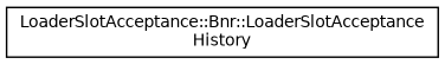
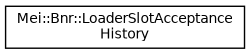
  digraph {
    rankdir=LR
-   n1 [color=black fillcolor=white fontname=Helvetica fontsize=10 height=0.2 label="LoaderSlotAcceptance::Bnr::LoaderSlotAcceptance\lHistory" shape=record style=filled width=0.4]
+   n1 [color=black fillcolor=white fontname=Helvetica fontsize=10 height=0.2 label="Mei::Bnr::LoaderSlotAcceptance\lHistory" shape=record style=filled width=0.4]
  }
